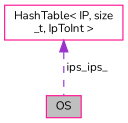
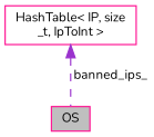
  digraph {
    fontname=Nunito
    node [color=deeppink fontname=Nunito fontsize=10 shape=record style=filled]
    n1 [fillcolor=grey75 fontcolor=black height=0.2 label=OS width=0.4]
    n2 [fillcolor=white height=0.2 label="HashTable\< IP, size\l_t, IpToInt \>" width=0.4]
-   n2 -> n1 [color=darkorchid3 dir=back fontname=Nunito fontsize=10 label=" ips_ips_" labelfontname=Helvetica labelfontsize=10 style=dashed]
+   n2 -> n1 [color=darkorchid3 dir=back fontname=Nunito fontsize=10 label=" banned_ips_" labelfontname=Helvetica labelfontsize=10 style=dashed]
  }
